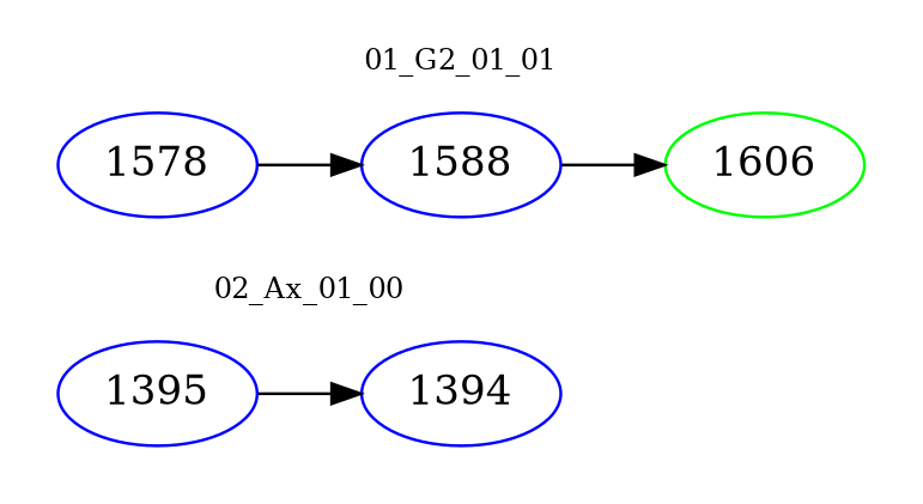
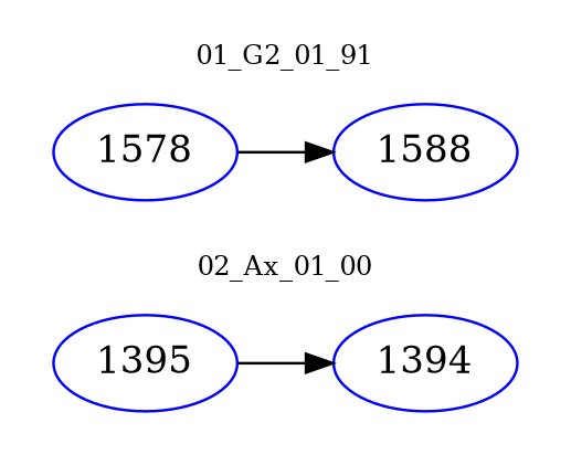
  digraph {
    rankdir=LR
    node [color=blue]
    edge [color=black]
    n1 [label=1395]
    n2 [label=1394]
    n3 [label=1588]
    n4 [label=1578]
-   n5 [color=green label=1606]
    subgraph cluster_1 {
      color=white
      fontsize=10
      label="02_Ax_01_00"
      n1
      n2
    }
    subgraph cluster_2 {
      color=white
      fontsize=10
-     label="01_G2_01_01"
+     label="01_G2_01_91"
      n3
      n4
-     n5
    }
    n1 -> n2
-   n3 -> n5
    n4 -> n3
  }
